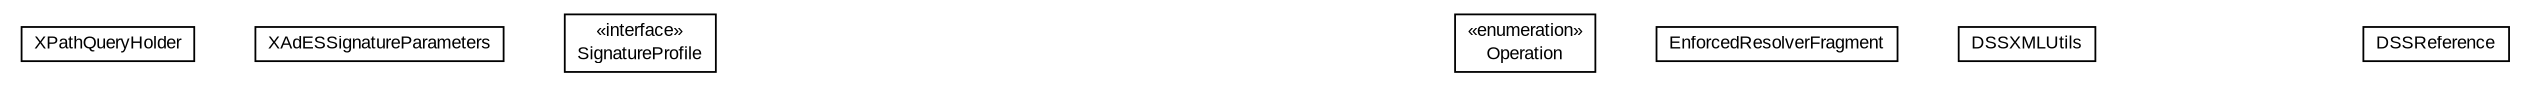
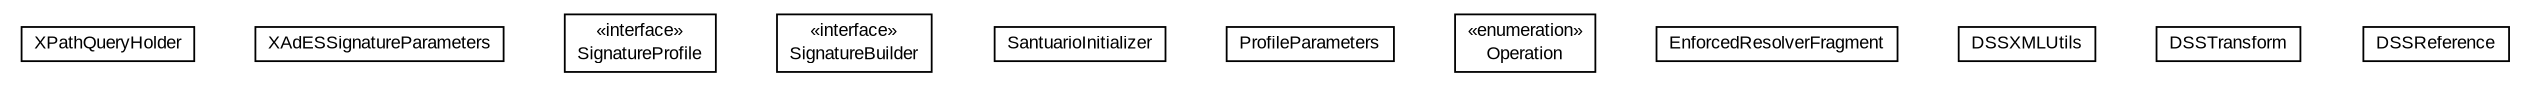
  digraph {
    nodesep=0.25
    ranksep=0.5
    node [fontcolor=black fontname=arial fontsize=10.0 shape=plaintext]
    n1 [label=<<table title="eu.europa.esig.dss.xades.XPathQueryHolder" border="0" cellborder="1" cellspacing="0" cellpadding="2" port="p" href="./XPathQueryHolder.html"> 		<tr><td><table border="0" cellspacing="0" cellpadding="1"> <tr><td align="center" balign="center"> XPathQueryHolder </td></tr> 		</table></td></tr> 		</table>>]
    n2 [label=<<table title="eu.europa.esig.dss.xades.XAdESSignatureParameters" border="0" cellborder="1" cellspacing="0" cellpadding="2" port="p" href="./XAdESSignatureParameters.html"> 		<tr><td><table border="0" cellspacing="0" cellpadding="1"> <tr><td align="center" balign="center"> XAdESSignatureParameters </td></tr> 		</table></td></tr> 		</table>>]
    n3 [label=<<table title="eu.europa.esig.dss.xades.SignatureProfile" border="0" cellborder="1" cellspacing="0" cellpadding="2" port="p" href="./SignatureProfile.html"> 		<tr><td><table border="0" cellspacing="0" cellpadding="1"> <tr><td align="center" balign="center"> &#171;interface&#187; </td></tr> <tr><td align="center" balign="center"> SignatureProfile </td></tr> 		</table></td></tr> 		</table>>]
+   n4 [label=<<table title="eu.europa.esig.dss.xades.SignatureBuilder" border="0" cellborder="1" cellspacing="0" cellpadding="2" port="p" href="./SignatureBuilder.html"> 		<tr><td><table border="0" cellspacing="0" cellpadding="1"> <tr><td align="center" balign="center"> &#171;interface&#187; </td></tr> <tr><td align="center" balign="center"> SignatureBuilder </td></tr> 		</table></td></tr> 		</table>>]
+   n5 [label=<<table title="eu.europa.esig.dss.xades.SantuarioInitializer" border="0" cellborder="1" cellspacing="0" cellpadding="2" port="p" href="./SantuarioInitializer.html"> 		<tr><td><table border="0" cellspacing="0" cellpadding="1"> <tr><td align="center" balign="center"> SantuarioInitializer </td></tr> 		</table></td></tr> 		</table>>]
+   n6 [label=<<table title="eu.europa.esig.dss.xades.ProfileParameters" border="0" cellborder="1" cellspacing="0" cellpadding="2" port="p" href="./ProfileParameters.html"> 		<tr><td><table border="0" cellspacing="0" cellpadding="1"> <tr><td align="center" balign="center"> ProfileParameters </td></tr> 		</table></td></tr> 		</table>>]
    n7 [label=<<table title="eu.europa.esig.dss.xades.ProfileParameters.Operation" border="0" cellborder="1" cellspacing="0" cellpadding="2" port="p" href="./ProfileParameters.Operation.html"> 		<tr><td><table border="0" cellspacing="0" cellpadding="1"> <tr><td align="center" balign="center"> &#171;enumeration&#187; </td></tr> <tr><td align="center" balign="center"> Operation </td></tr> 		</table></td></tr> 		</table>>]
    n8 [label=<<table title="eu.europa.esig.dss.xades.EnforcedResolverFragment" border="0" cellborder="1" cellspacing="0" cellpadding="2" port="p" href="./EnforcedResolverFragment.html"> 		<tr><td><table border="0" cellspacing="0" cellpadding="1"> <tr><td align="center" balign="center"> EnforcedResolverFragment </td></tr> 		</table></td></tr> 		</table>>]
    n9 [label=<<table title="eu.europa.esig.dss.xades.DSSXMLUtils" border="0" cellborder="1" cellspacing="0" cellpadding="2" port="p" href="./DSSXMLUtils.html"> 		<tr><td><table border="0" cellspacing="0" cellpadding="1"> <tr><td align="center" balign="center"> DSSXMLUtils </td></tr> 		</table></td></tr> 		</table>>]
+   n10 [label=<<table title="eu.europa.esig.dss.xades.DSSTransform" border="0" cellborder="1" cellspacing="0" cellpadding="2" port="p" href="./DSSTransform.html"> 		<tr><td><table border="0" cellspacing="0" cellpadding="1"> <tr><td align="center" balign="center"> DSSTransform </td></tr> 		</table></td></tr> 		</table>>]
    n11 [label=<<table title="eu.europa.esig.dss.xades.DSSReference" border="0" cellborder="1" cellspacing="0" cellpadding="2" port="p" href="./DSSReference.html"> 		<tr><td><table border="0" cellspacing="0" cellpadding="1"> <tr><td align="center" balign="center"> DSSReference </td></tr> 		</table></td></tr> 		</table>>]
  }
